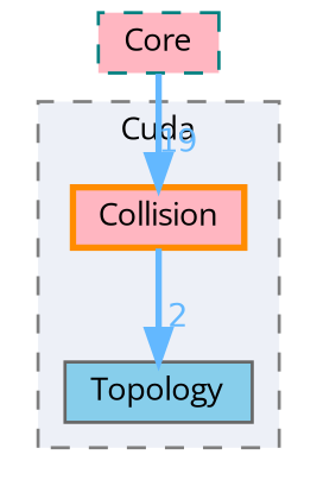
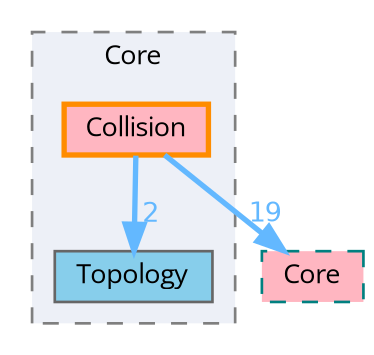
  digraph {
    compound=true
    fontname="Open Sans"
    node [fillcolor=lightpink fontname="Open Sans" fontsize=10 shape=box]
    edge [color=steelblue1 fontcolor=steelblue1 fontname="Open Sans" fontsize=10 labeldistance=1.5 labelfontname=Helvetica labelfontsize=10 style=bold]
    n1 [color=gray40 fillcolor=skyblue height=0.2 label=Topology style=filled width=0.4]
    n2 [color=darkorange height=0.2 label=Collision style="filled,bold" width=0.4]
    n3 [color=teal height=0.2 label=Core style="filled,dashed" width=0.4]
    subgraph cluster_1 {
      bgcolor="#edf0f7"
      fontsize=10
-     label=Cuda
+     label=Core
      pencolor=grey50
      style="filled,dashed"
      n1
      n2
    }
    n2 -> n1 [headlabel=2]
-   n3 -> n2 [headlabel=19]
+   n2 -> n3 [headlabel=19]
  }
